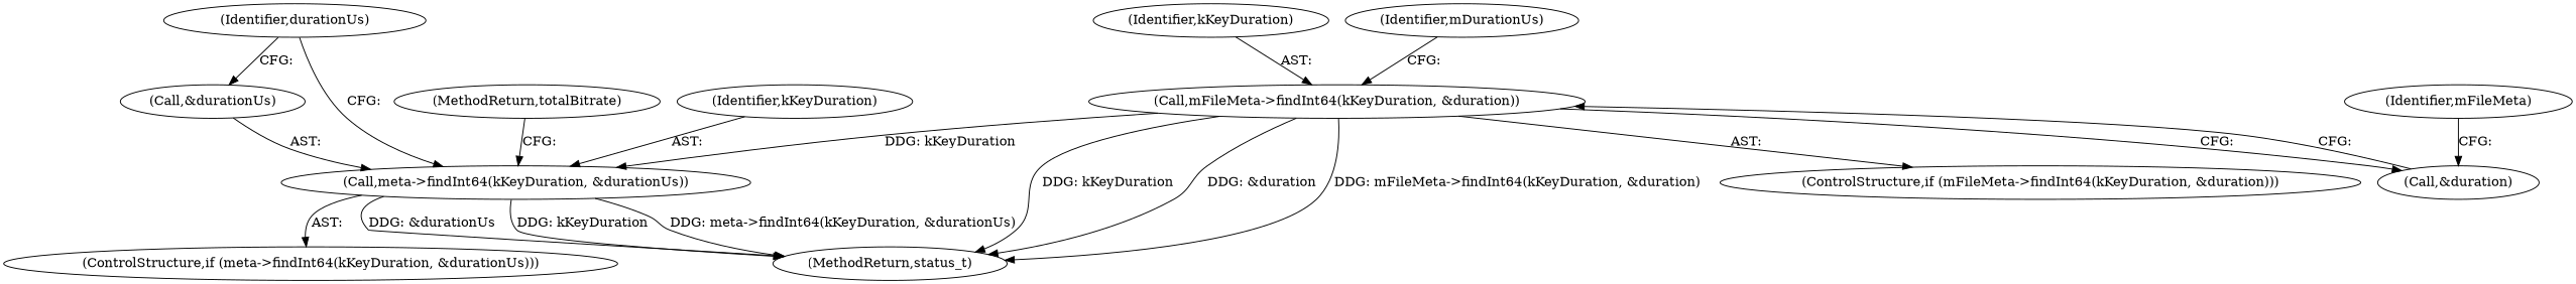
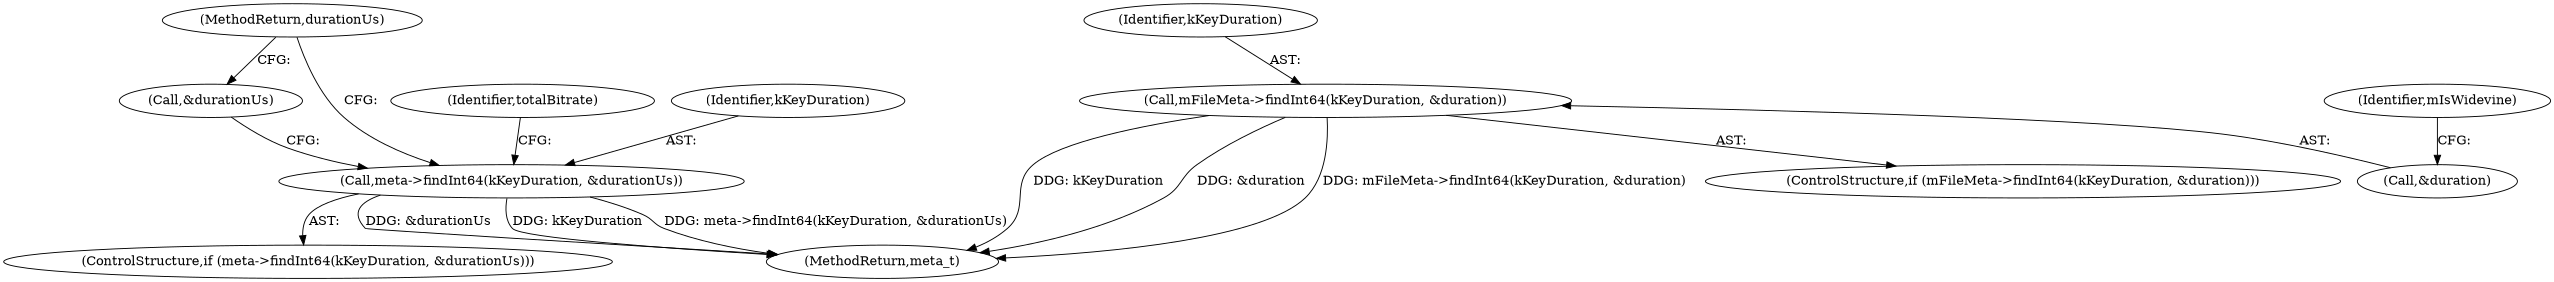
  digraph {
    n1 [label="(Call,meta->findInt64(kKeyDuration, &durationUs))"]
    n2 [label="(ControlStructure,if (meta->findInt64(kKeyDuration, &durationUs)))"]
-   n3 [label="(MethodReturn,status_t)"]
+   n3 [label="(MethodReturn,meta_t)"]
    n4 [label="(Call,&durationUs)"]
    n5 [label="(Call,mFileMeta->findInt64(kKeyDuration, &duration))"]
    n6 [label="(ControlStructure,if (mFileMeta->findInt64(kKeyDuration, &duration)))"]
    n7 [label="(Call,&duration)"]
    n8 [label="(Identifier,kKeyDuration)"]
-   n9 [label="(Identifier,mDurationUs)"]
-   n10 [label="(Identifier,mFileMeta)"]
-   n11 [label="(Identifier,durationUs)"]
-   n12 [label="(MethodReturn,totalBitrate)"]
+   n10 [label="(Identifier,mIsWidevine)"]
+   n11 [label="(MethodReturn,durationUs)"]
+   n12 [label="(Identifier,totalBitrate)"]
    n13 [label="(Identifier,kKeyDuration)"]
    n1 -> n2 [label="AST: "]
    n1 -> n3 [label="DDG: &durationUs"]
    n1 -> n3 [label="DDG: kKeyDuration"]
    n1 -> n3 [label="DDG: meta->findInt64(kKeyDuration, &durationUs)"]
-   n4 -> n1 [label="AST: "]
-   n5 -> n1 [label="DDG: kKeyDuration"]
+   n4 -> n1 [label="CFG: "]
    n5 -> n3 [label="DDG: kKeyDuration"]
    n5 -> n3 [label="DDG: &duration"]
    n5 -> n3 [label="DDG: mFileMeta->findInt64(kKeyDuration, &duration)"]
    n5 -> n6 [label="AST: "]
-   n5 -> n7 [label="CFG: "]
-   n7 -> n5 [label="CFG: "]
+   n7 -> n5 [label="AST: "]
    n8 -> n5 [label="AST: "]
-   n9 -> n5 [label="CFG: "]
    n10 -> n7 [label="CFG: "]
    n11 -> n1 [label="CFG: "]
    n11 -> n4 [label="CFG: "]
    n12 -> n1 [label="CFG: "]
    n13 -> n1 [label="AST: "]
  }
